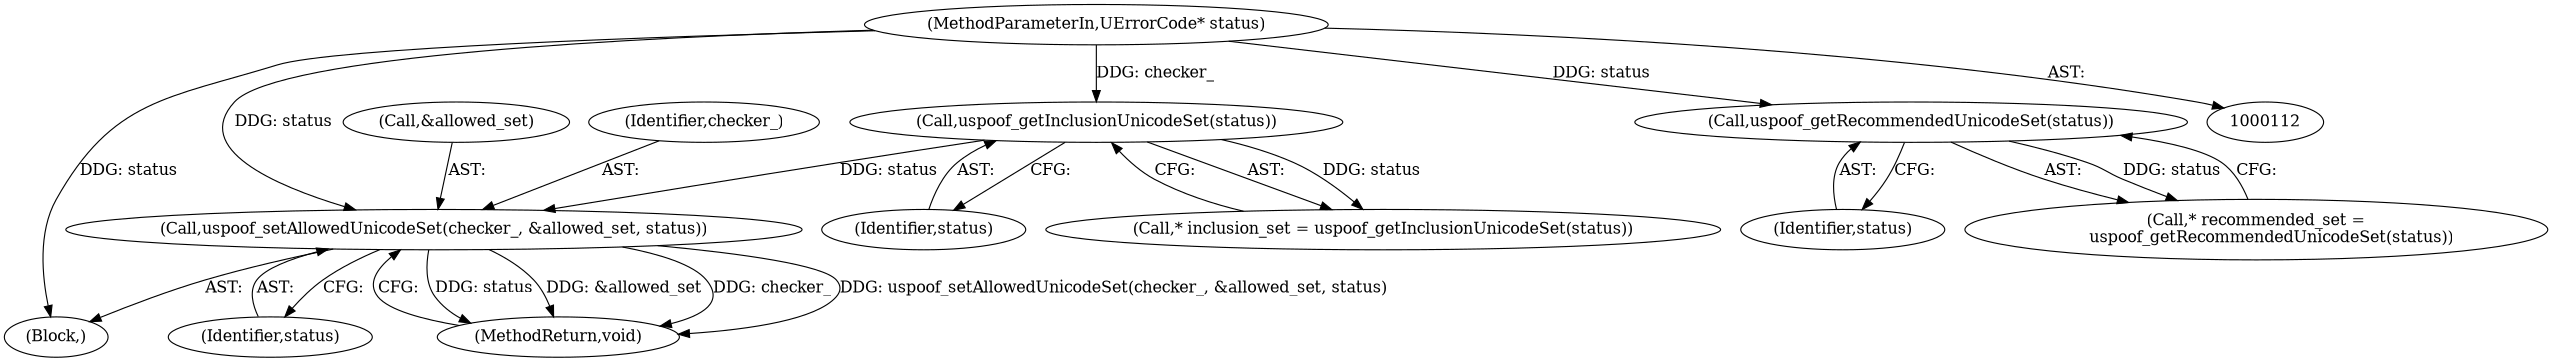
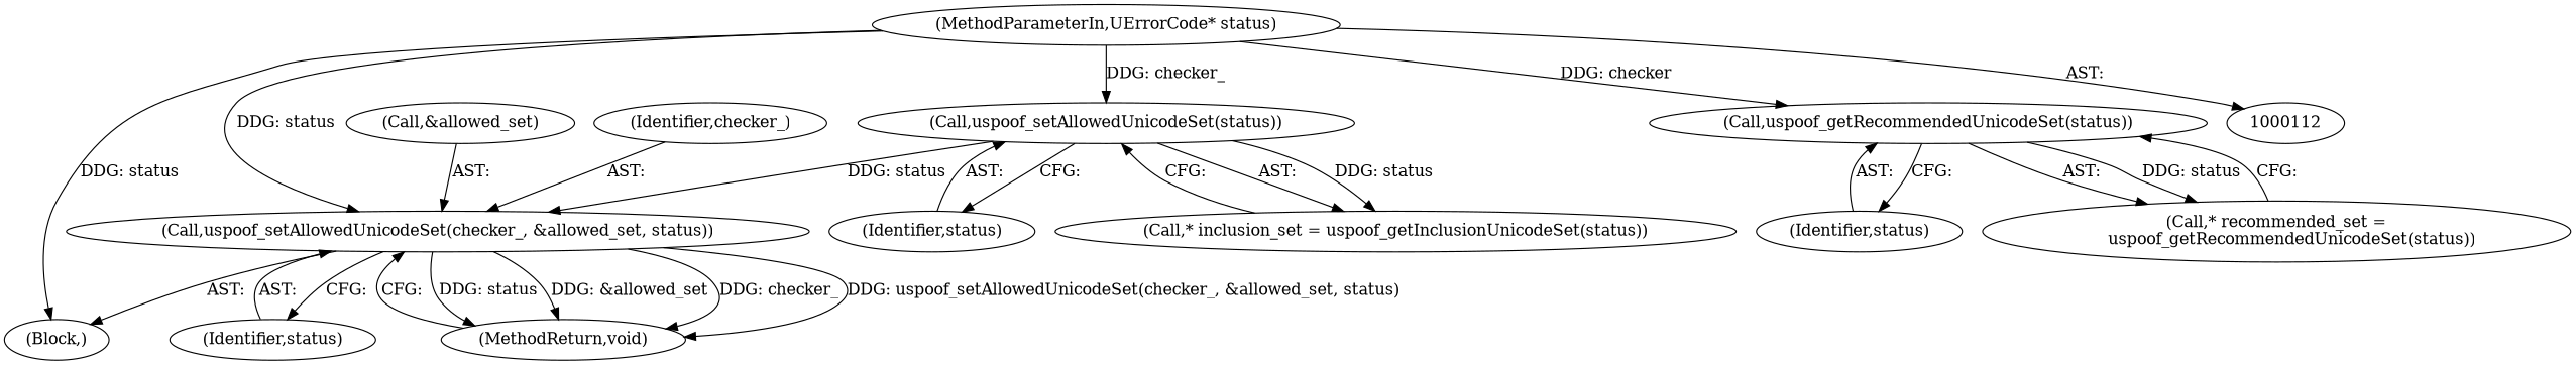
  digraph {
    n1 [label="(Call,uspoof_setAllowedUnicodeSet(checker_, &allowed_set, status))"]
    n2 [label="(Identifier,status)"]
    n3 [label="(Block,)"]
    n4 [label="(MethodReturn,void)"]
-   n5 [label="(Call,uspoof_getInclusionUnicodeSet(status))"]
+   n5 [label="(Call,uspoof_setAllowedUnicodeSet(status))"]
    n6 [label="(Identifier,status)"]
    n7 [label="(Call,* inclusion_set = uspoof_getInclusionUnicodeSet(status))"]
    n8 [label="(Call,uspoof_getRecommendedUnicodeSet(status))"]
    n9 [label="(Identifier,status)"]
    n10 [label="(Call,* recommended_set =\n      uspoof_getRecommendedUnicodeSet(status))"]
    n11 [label="(MethodParameterIn,UErrorCode* status)"]
    1000112
    n13 [label="(Call,&allowed_set)"]
    n14 [label="(Identifier,checker_)"]
    n1 -> n2 [label="CFG: "]
    n1 -> n3 [label="AST: "]
    n1 -> n4 [label="DDG: status"]
    n1 -> n4 [label="DDG: &allowed_set"]
    n1 -> n4 [label="DDG: checker_"]
    n1 -> n4 [label="DDG: uspoof_setAllowedUnicodeSet(checker_, &allowed_set, status)"]
    n2 -> n1 [label="AST: "]
    n4 -> n1 [label="CFG: "]
    n5 -> n1 [label="DDG: status"]
    n5 -> n6 [label="CFG: "]
    n5 -> n7 [label="AST: "]
    n5 -> n7 [label="DDG: status"]
    n6 -> n5 [label="AST: "]
    n7 -> n5 [label="CFG: "]
    n8 -> n9 [label="CFG: "]
    n8 -> n10 [label="AST: "]
    n8 -> n10 [label="DDG: status"]
    n9 -> n8 [label="AST: "]
    n10 -> n8 [label="CFG: "]
    n11 -> n1 [label="DDG: status"]
    n11 -> n3 [label="DDG: status"]
    n11 -> n5 [label="DDG: checker_"]
-   n11 -> n8 [label="DDG: status"]
+   n11 -> n8 [label="DDG: checker"]
    n11 -> 1000112 [label="AST: "]
    n13 -> n1 [label="AST: "]
    n14 -> n1 [label="AST: "]
  }
